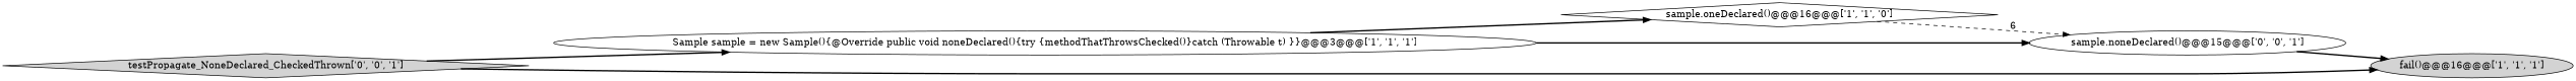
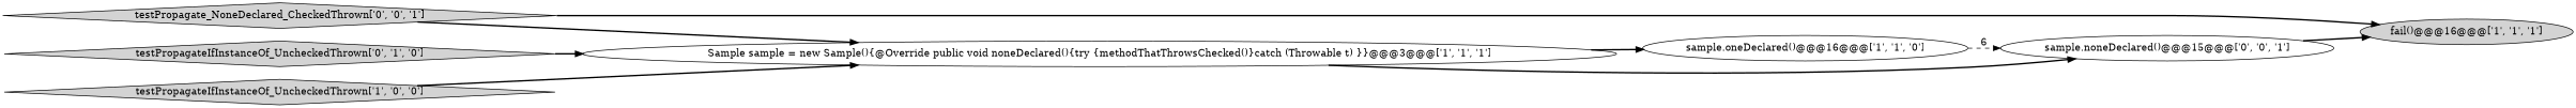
  digraph {
    rankdir=LR
    node [fillcolor=lightgray shape=ellipse style=filled]
    edge [style=bold]
    n1 [fillcolor=white label="Sample sample = new Sample(){@Override public void noneDeclared(){try {methodThatThrowsChecked()}catch (Throwable t) }}@@@3@@@['1', '1', '1']"]
-   n2 [fillcolor=white label="sample.oneDeclared()@@@16@@@['1', '1', '0']" shape=diamond]
+   n2 [fillcolor=white label="sample.oneDeclared()@@@16@@@['1', '1', '0']"]
    n3 [fillcolor=white label="sample.noneDeclared()@@@15@@@['0', '0', '1']"]
    n4 [label="fail()@@@16@@@['1', '1', '1']"]
+   n5 [label="testPropagateIfInstanceOf_UncheckedThrown['0', '1', '0']" shape=diamond]
+   n6 [label="testPropagateIfInstanceOf_UncheckedThrown['1', '0', '0']" shape=diamond]
    n7 [label="testPropagate_NoneDeclared_CheckedThrown['0', '0', '1']" shape=diamond]
    n1 -> n2
    n1 -> n3
    n2 -> n3 [label=6 style=dashed]
    n3 -> n4
+   n5 -> n1
+   n6 -> n1
    n7 -> n1
    n7 -> n4
  }
